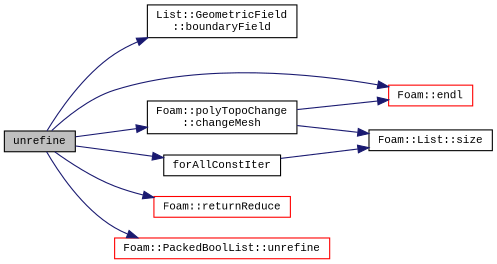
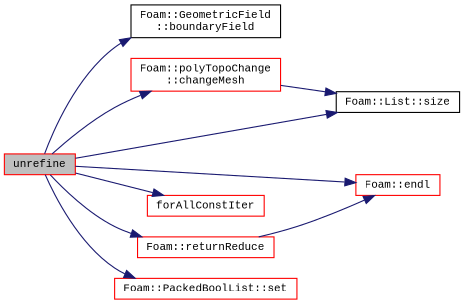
  digraph {
    fontname="Liberation Mono"
    rankdir=LR
    node [color=red fontname="Liberation Mono" fontsize=10 shape=record]
    edge [color=midnightblue fontname="Liberation Mono" fontsize=10 labelfontname=FreeSans labelfontsize=10 style=solid]
-   n1 [color=black fillcolor=grey75 fontcolor=black height=0.2 label=unrefine style=filled width=0.4]
-   n2 [color=black height=0.2 label="List::GeometricField\l::boundaryField" width=0.4]
-   n3 [color=black height=0.2 label="Foam::polyTopoChange\l::changeMesh" width=0.4]
+   n1 [fillcolor=grey75 fontcolor=black height=0.2 label=unrefine style=filled width=0.4]
+   n2 [color=black height=0.2 label="Foam::GeometricField\l::boundaryField" width=0.4]
+   n3 [height=0.2 label="Foam::polyTopoChange\l::changeMesh" width=0.4]
    n4 [height=0.2 label="Foam::endl" width=0.4]
    n5 [color=black height=0.2 label="Foam::List::size" width=0.4]
-   n6 [color=black height=0.2 label=forAllConstIter width=0.4]
+   n6 [height=0.2 label=forAllConstIter width=0.4]
    n7 [height=0.2 label="Foam::returnReduce" width=0.4]
-   n8 [height=0.2 label="Foam::PackedBoolList::unrefine" width=0.4]
+   n8 [height=0.2 label="Foam::PackedBoolList::set" width=0.4]
    n1 -> n2
    n1 -> n3
    n1 -> n4
-   n6 -> n5
+   n1 -> n5
    n1 -> n6
    n1 -> n7
    n1 -> n8
-   n3 -> n4
+   n7 -> n4
    n3 -> n5
  }
